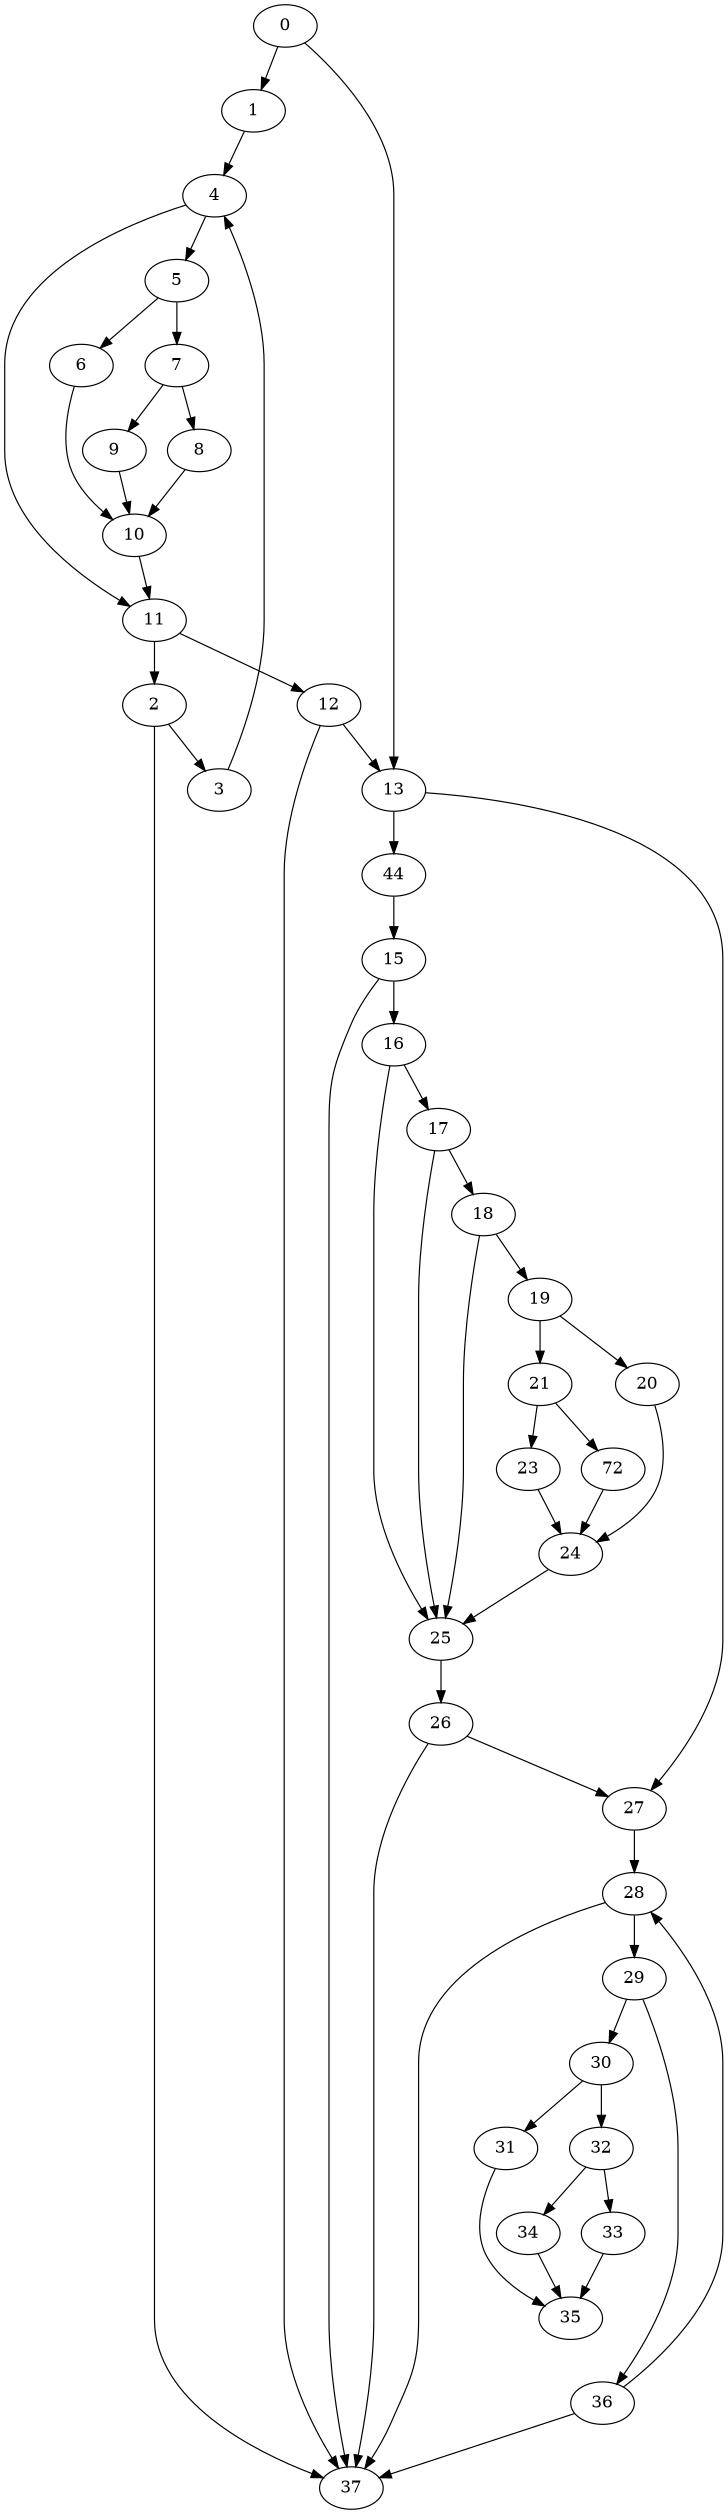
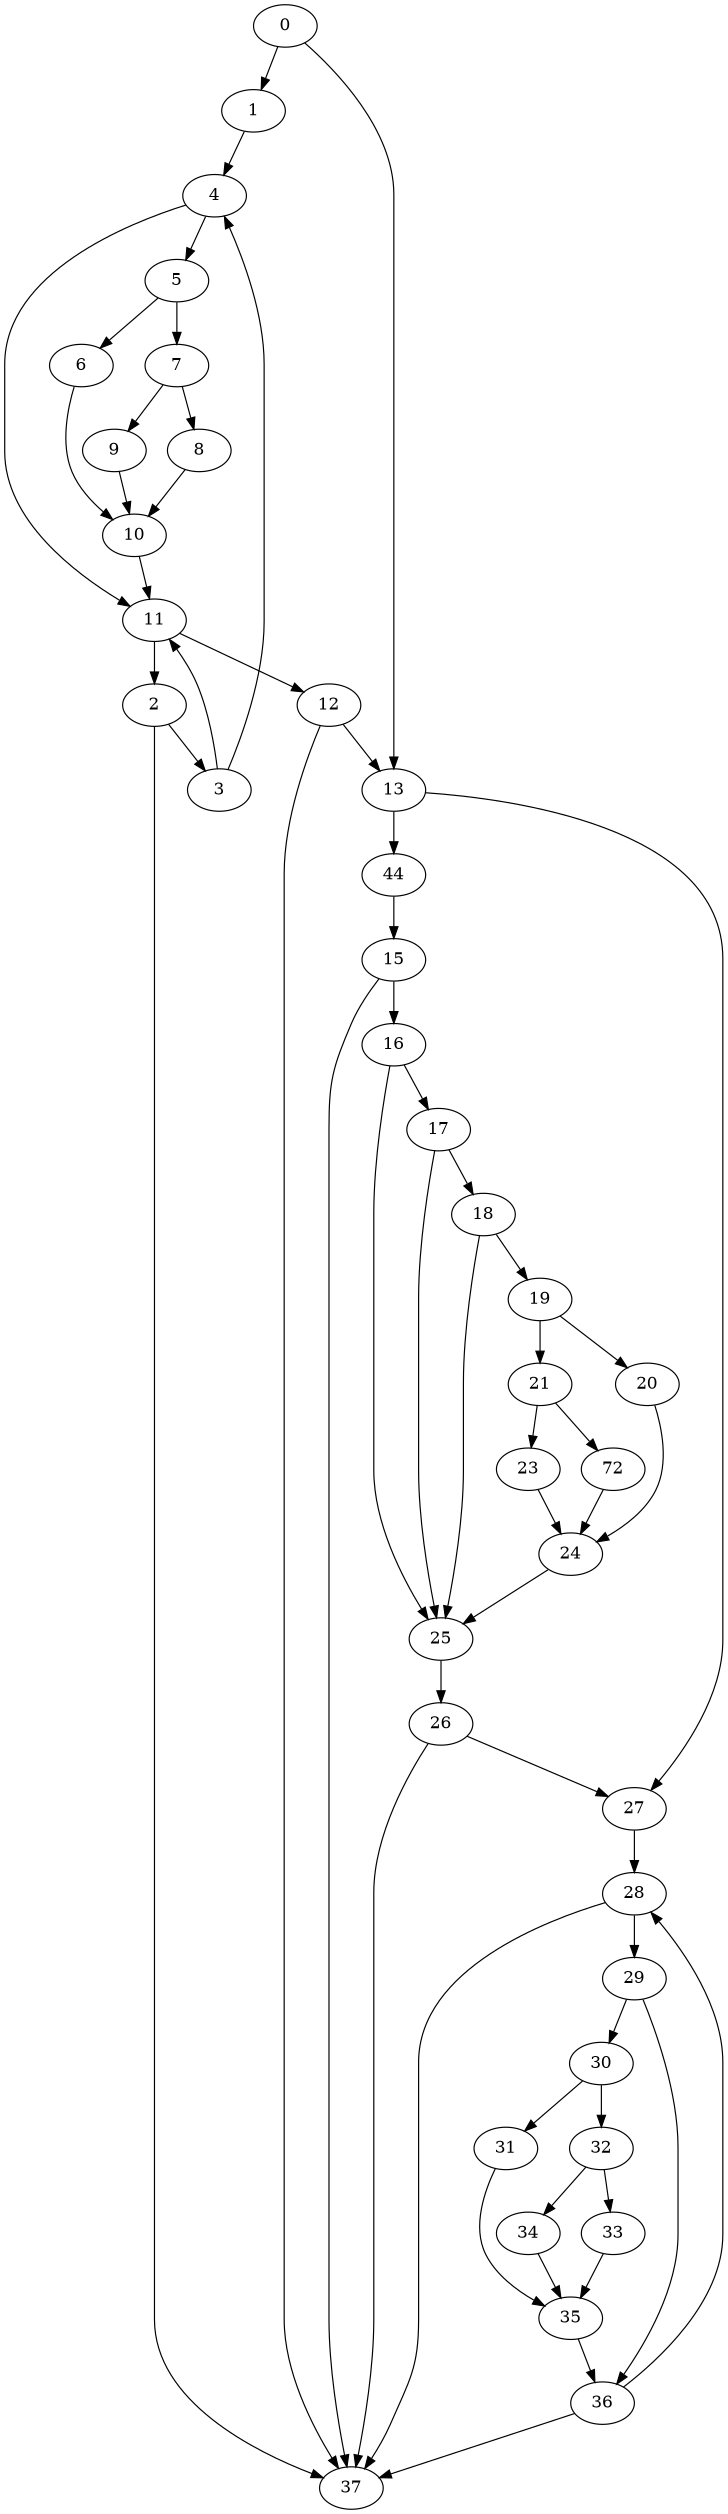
  digraph {
    0
    1
    13
    4
    n5 [label=44]
    27
    2
    3
    37
    11
    5
    12
    6
    7
    10
    8
    9
    15
    28
    16
    17
    25
    18
    26
    19
    20
    21
    24
    n29 [label=72]
    23
    29
    30
    36
    31
    32
    35
    33
    34
    0 -> 1
    0 -> 13
    1 -> 4
    13 -> n5
    13 -> 27
    4 -> 11
    4 -> 5
    n5 -> 15
    27 -> 28
    2 -> 3
    2 -> 37
    3 -> 4
+   3 -> 11
    11 -> 2
    11 -> 12
    5 -> 6
    5 -> 7
    12 -> 13
    12 -> 37
    6 -> 10
    7 -> 8
    7 -> 9
    10 -> 11
    8 -> 10
    9 -> 10
    15 -> 37
    15 -> 16
    28 -> 37
    28 -> 29
    16 -> 17
    16 -> 25
    17 -> 25
    17 -> 18
    25 -> 26
    18 -> 25
    18 -> 19
    26 -> 27
    26 -> 37
    19 -> 20
    19 -> 21
    20 -> 24
    21 -> n29
    21 -> 23
    24 -> 25
    n29 -> 24
    23 -> 24
    29 -> 30
    29 -> 36
    30 -> 31
    30 -> 32
    36 -> 37
    36 -> 28
    31 -> 35
    32 -> 33
    32 -> 34
+   35 -> 36
    33 -> 35
    34 -> 35
  }
